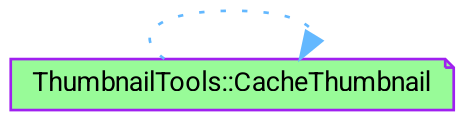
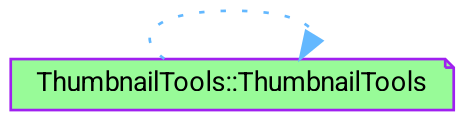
  digraph {
    rankdir=LR
    fontname=Roboto
-   n1 [color=purple fillcolor=palegreen fontcolor=black fontname=Roboto fontsize=10 height=0.2 label="ThumbnailTools::CacheThumbnail" shape=note style=filled width=0.4]
+   n1 [color=purple fillcolor=palegreen fontcolor=black fontname=Roboto fontsize=10 height=0.2 label="ThumbnailTools::ThumbnailTools" shape=note style=filled width=0.4]
    n1 -> n1 [color=steelblue1 fontname=Roboto fontsize=10 labelfontname=Helvetica labelfontsize=10 style=dotted]
  }
